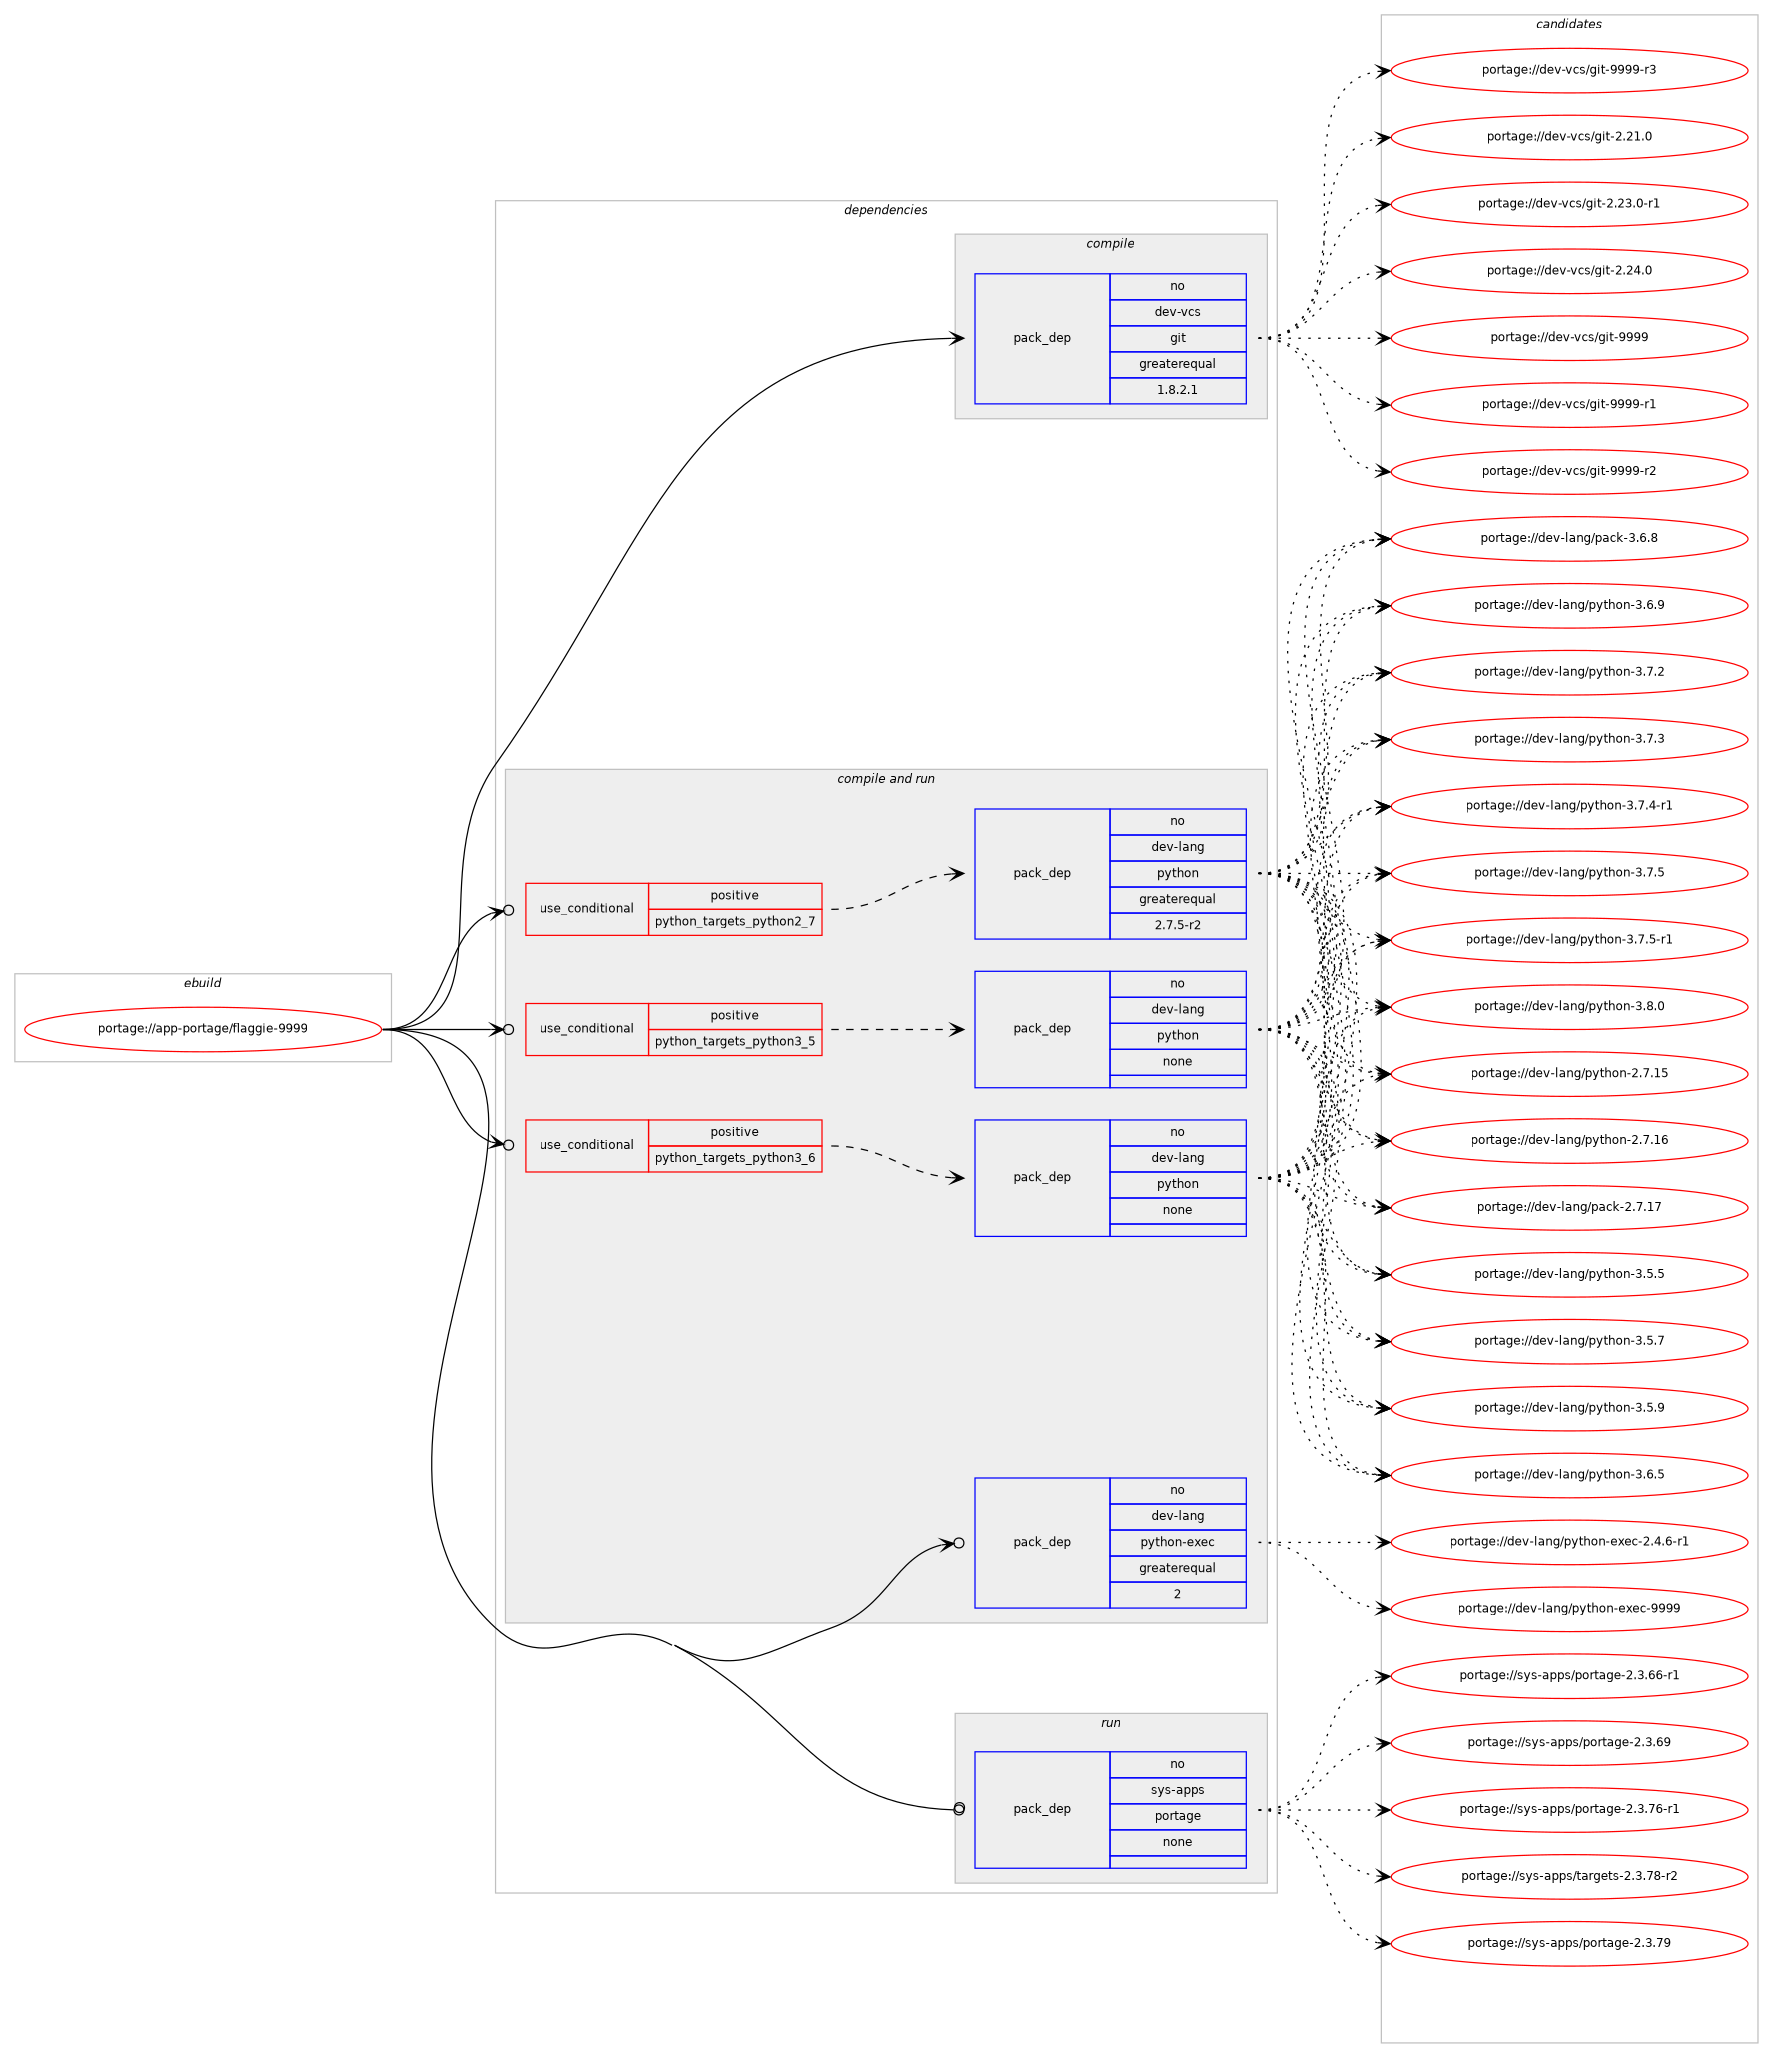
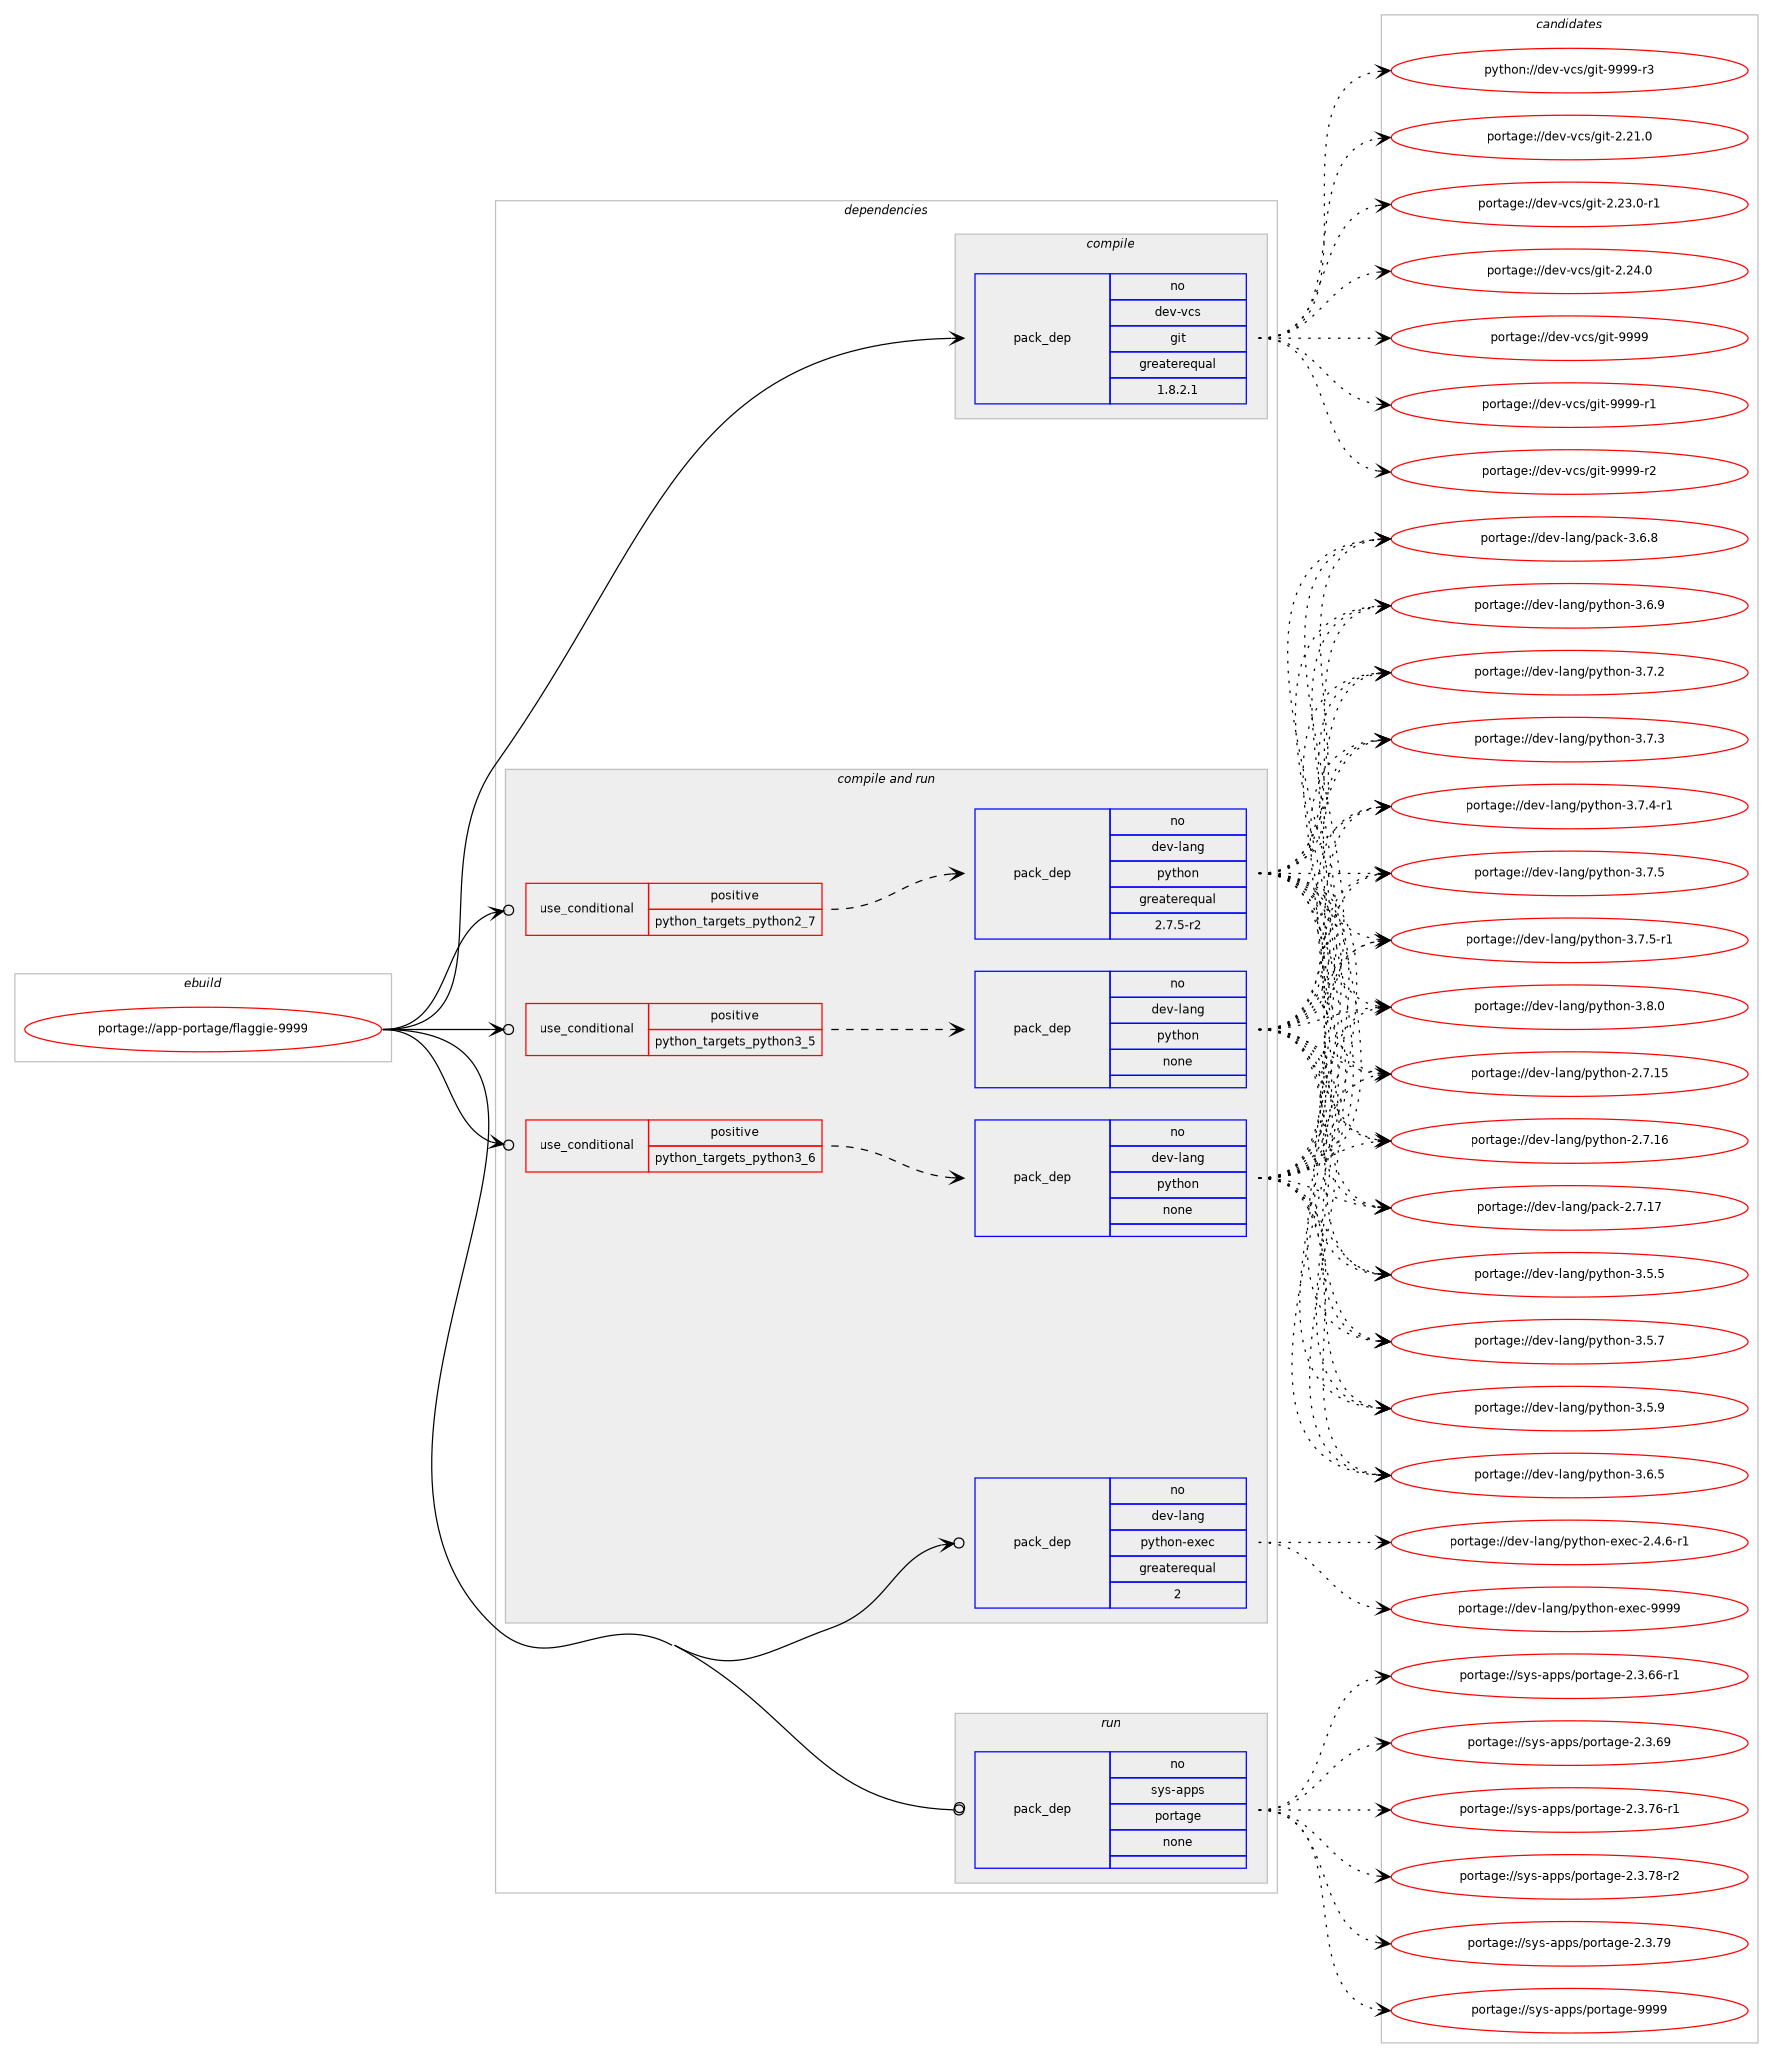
  digraph {
    compound=true
    concentrate=true
    fontname=Helvetica
    fontsize=10
    newrank=true
    rankdir=LR
    ranksep=1.5
    node [color=red fontname=Helvetica fontsize=10]
    edge [arrowhead=vee headport=w style=dotted tailport=e weight=100]
    n1 [label="portage://app-portage/flaggie-9999" width=4]
    n2 [color=blue label=<<TABLE BORDER="0" CELLBORDER="1" CELLSPACING="0" CELLPADDING="4" WIDTH="220"><TR><TD ROWSPAN="6" CELLPADDING="30">pack_dep</TD></TR><TR><TD WIDTH="110">no</TD></TR><TR><TD>dev-vcs</TD></TR><TR><TD>git</TD></TR><TR><TD>greaterequal</TD></TR><TR><TD>1.8.2.1</TD></TR></TABLE>> shape=none]
    n3 [color=blue label=<<TABLE BORDER="0" CELLBORDER="1" CELLSPACING="0" CELLPADDING="4" WIDTH="220"><TR><TD ROWSPAN="6" CELLPADDING="30">pack_dep</TD></TR><TR><TD WIDTH="110">no</TD></TR><TR><TD>dev-lang</TD></TR><TR><TD>python</TD></TR><TR><TD>greaterequal</TD></TR><TR><TD>2.7.5-r2</TD></TR></TABLE>> shape=none]
    n4 [label=<<TABLE BORDER="0" CELLBORDER="1" CELLSPACING="0" CELLPADDING="4"><TR><TD ROWSPAN="3" CELLPADDING="10">use_conditional</TD></TR><TR><TD>positive</TD></TR><TR><TD>python_targets_python2_7</TD></TR></TABLE>> shape=none]
    n5 [color=blue label=<<TABLE BORDER="0" CELLBORDER="1" CELLSPACING="0" CELLPADDING="4" WIDTH="220"><TR><TD ROWSPAN="6" CELLPADDING="30">pack_dep</TD></TR><TR><TD WIDTH="110">no</TD></TR><TR><TD>dev-lang</TD></TR><TR><TD>python</TD></TR><TR><TD>none</TD></TR><TR><TD></TD></TR></TABLE>> shape=none]
    n6 [label=<<TABLE BORDER="0" CELLBORDER="1" CELLSPACING="0" CELLPADDING="4"><TR><TD ROWSPAN="3" CELLPADDING="10">use_conditional</TD></TR><TR><TD>positive</TD></TR><TR><TD>python_targets_python3_5</TD></TR></TABLE>> shape=none]
    n7 [color=blue label=<<TABLE BORDER="0" CELLBORDER="1" CELLSPACING="0" CELLPADDING="4" WIDTH="220"><TR><TD ROWSPAN="6" CELLPADDING="30">pack_dep</TD></TR><TR><TD WIDTH="110">no</TD></TR><TR><TD>dev-lang</TD></TR><TR><TD>python</TD></TR><TR><TD>none</TD></TR><TR><TD></TD></TR></TABLE>> shape=none]
    n8 [label=<<TABLE BORDER="0" CELLBORDER="1" CELLSPACING="0" CELLPADDING="4"><TR><TD ROWSPAN="3" CELLPADDING="10">use_conditional</TD></TR><TR><TD>positive</TD></TR><TR><TD>python_targets_python3_6</TD></TR></TABLE>> shape=none]
    n9 [color=blue label=<<TABLE BORDER="0" CELLBORDER="1" CELLSPACING="0" CELLPADDING="4" WIDTH="220"><TR><TD ROWSPAN="6" CELLPADDING="30">pack_dep</TD></TR><TR><TD WIDTH="110">no</TD></TR><TR><TD>dev-lang</TD></TR><TR><TD>python-exec</TD></TR><TR><TD>greaterequal</TD></TR><TR><TD>2</TD></TR></TABLE>> shape=none]
    n10 [color=blue label=<<TABLE BORDER="0" CELLBORDER="1" CELLSPACING="0" CELLPADDING="4" WIDTH="220"><TR><TD ROWSPAN="6" CELLPADDING="30">pack_dep</TD></TR><TR><TD WIDTH="110">no</TD></TR><TR><TD>sys-apps</TD></TR><TR><TD>portage</TD></TR><TR><TD>none</TD></TR><TR><TD></TD></TR></TABLE>> shape=none]
    n11 [label="portage://dev-vcs/git-2.21.0" width=4]
    n12 [label="portage://dev-vcs/git-2.23.0-r1" width=4]
    n13 [label="portage://dev-vcs/git-2.24.0" width=4]
    n14 [label="portage://dev-vcs/git-9999" width=4]
    n15 [label="portage://dev-vcs/git-9999-r1" width=4]
    n16 [label="portage://dev-vcs/git-9999-r2" width=4]
-   n17 [label="portage://dev-vcs/git-9999-r3" width=4]
+   n17 [label="python://dev-vcs/git-9999-r3" width=4]
    n18 [label="portage://dev-lang/python-2.7.15" width=4]
    n19 [label="portage://dev-lang/python-2.7.16" width=4]
    n20 [label="portage://dev-lang/pack-2.7.17" width=4]
    n21 [label="portage://dev-lang/python-3.5.5" width=4]
    n22 [label="portage://dev-lang/python-3.5.7" width=4]
    n23 [label="portage://dev-lang/python-3.5.9" width=4]
    n24 [label="portage://dev-lang/python-3.6.5" width=4]
    n25 [label="portage://dev-lang/pack-3.6.8" width=4]
    n26 [label="portage://dev-lang/python-3.6.9" width=4]
    n27 [label="portage://dev-lang/python-3.7.2" width=4]
    n28 [label="portage://dev-lang/python-3.7.3" width=4]
    n29 [label="portage://dev-lang/python-3.7.4-r1" width=4]
    n30 [label="portage://dev-lang/python-3.7.5" width=4]
    n31 [label="portage://dev-lang/python-3.7.5-r1" width=4]
    n32 [label="portage://dev-lang/python-3.8.0" width=4]
    n33 [label="portage://dev-lang/python-exec-2.4.6-r1" width=4]
    n34 [label="portage://dev-lang/python-exec-9999" width=4]
    n35 [label="portage://sys-apps/portage-2.3.66-r1" width=4]
    n36 [label="portage://sys-apps/portage-2.3.69" width=4]
    n37 [label="portage://sys-apps/portage-2.3.76-r1" width=4]
-   n38 [label="portage://sys-apps/targets-2.3.78-r2" width=4]
+   n38 [label="portage://sys-apps/portage-2.3.78-r2" width=4]
    n39 [label="portage://sys-apps/portage-2.3.79" width=4]
+   n40 [label="portage://sys-apps/portage-9999" width=4]
    subgraph cluster_1 {
      color=gray
      label=<<i>ebuild</i>>
      rank=same
      n1
    }
    subgraph cluster_2 {
      color=gray
      label=<<i>dependencies</i>>
      subgraph cluster_3 {
        color=gray
        fillcolor="#eeeeee"
        label=<<i>compile</i>>
        style=filled
        subgraph sub_4 {
          color=gray
          fillcolor="#eeeeee"
          label=<<i>compile</i>>
          style=filled
          n2
        }
      }
      subgraph cluster_5 {
        color=gray
        fillcolor="#eeeeee"
        label=<<i>compile and run</i>>
        style=filled
        subgraph sub_6 {
          color=gray
          fillcolor="#eeeeee"
          label=<<i>compile and run</i>>
          style=filled
          n4
          subgraph sub_7 {
            color=gray
            fillcolor="#eeeeee"
            label=<<i>compile and run</i>>
            style=filled
            n3
          }
        }
        subgraph sub_8 {
          color=gray
          fillcolor="#eeeeee"
          label=<<i>compile and run</i>>
          style=filled
          n6
          subgraph sub_9 {
            color=gray
            fillcolor="#eeeeee"
            label=<<i>compile and run</i>>
            style=filled
            n5
          }
        }
        subgraph sub_10 {
          color=gray
          fillcolor="#eeeeee"
          label=<<i>compile and run</i>>
          style=filled
          n8
          subgraph sub_11 {
            color=gray
            fillcolor="#eeeeee"
            label=<<i>compile and run</i>>
            style=filled
            n7
          }
        }
        subgraph sub_12 {
          color=gray
          fillcolor="#eeeeee"
          label=<<i>compile and run</i>>
          style=filled
          n9
        }
      }
      subgraph cluster_13 {
        color=gray
        fillcolor="#eeeeee"
        label=<<i>run</i>>
        style=filled
        subgraph sub_14 {
          color=gray
          fillcolor="#eeeeee"
          label=<<i>run</i>>
          style=filled
          n10
        }
      }
    }
    subgraph cluster_15 {
      color=gray
      label=<<i>candidates</i>>
      rank=same
      subgraph sub_16 {
        color=black
        label=<<i>candidates</i>>
        nodesep=1
        rank=same
        n11
        n12
        n13
        n14
        n15
        n16
        n17
      }
      subgraph sub_17 {
        color=black
        label=<<i>candidates</i>>
        nodesep=1
        rank=same
        n18
        n19
        n20
        n21
        n22
        n23
        n24
        n25
        n26
        n27
        n28
        n29
        n30
        n31
        n32
      }
      subgraph sub_18 {
        color=black
        label=<<i>candidates</i>>
        nodesep=1
        rank=same
        n18
        n19
        n20
        n21
        n22
        n23
        n24
        n25
        n26
        n27
        n28
        n29
        n30
        n31
        n32
      }
      subgraph sub_19 {
        color=black
        label=<<i>candidates</i>>
        nodesep=1
        rank=same
        n18
        n19
        n20
        n21
        n22
        n23
        n24
        n25
        n26
        n27
        n28
        n29
        n30
        n31
        n32
      }
      subgraph sub_20 {
        color=black
        label=<<i>candidates</i>>
        nodesep=1
        rank=same
        n33
        n34
      }
      subgraph sub_21 {
        color=black
        label=<<i>candidates</i>>
        nodesep=1
        rank=same
        n35
        n36
        n37
        n38
        n39
+       n40
      }
    }
    n1 -> n2 [style=solid weight=20]
    n1 -> n4 [arrowhead=odotvee style=solid weight=20]
    n1 -> n6 [arrowhead=odotvee style=solid weight=20]
    n1 -> n8 [arrowhead=odotvee style=solid weight=20]
    n1 -> n9 [arrowhead=odotvee style=solid weight=20]
    n1 -> n10 [arrowhead=odot style=solid weight=20]
    n2 -> n11
    n2 -> n12
    n2 -> n13
    n2 -> n14
    n2 -> n15
    n2 -> n16
    n2 -> n17
    n3 -> n18
    n3 -> n19
    n3 -> n20
    n3 -> n21
    n3 -> n22
    n3 -> n23
    n3 -> n24
    n3 -> n25
    n3 -> n26
    n3 -> n27
    n3 -> n28
    n3 -> n29
    n3 -> n30
    n3 -> n31
    n3 -> n32
    n4 -> n3 [style=dashed weight=20]
    n5 -> n18
    n5 -> n19
    n5 -> n20
    n5 -> n21
    n5 -> n22
    n5 -> n23
    n5 -> n24
    n5 -> n25
    n5 -> n26
    n5 -> n27
    n5 -> n28
    n5 -> n29
    n5 -> n30
    n5 -> n31
    n5 -> n32
    n6 -> n5 [style=dashed weight=20]
    n7 -> n18
    n7 -> n19
    n7 -> n20
    n7 -> n21
    n7 -> n22
    n7 -> n23
    n7 -> n24
    n7 -> n25
    n7 -> n26
    n7 -> n27
    n7 -> n28
    n7 -> n29
    n7 -> n30
    n7 -> n31
    n7 -> n32
    n8 -> n7 [style=dashed weight=20]
    n9 -> n33
    n9 -> n34
    n10 -> n35
    n10 -> n36
    n10 -> n37
    n10 -> n38
    n10 -> n39
+   n10 -> n40
  }
